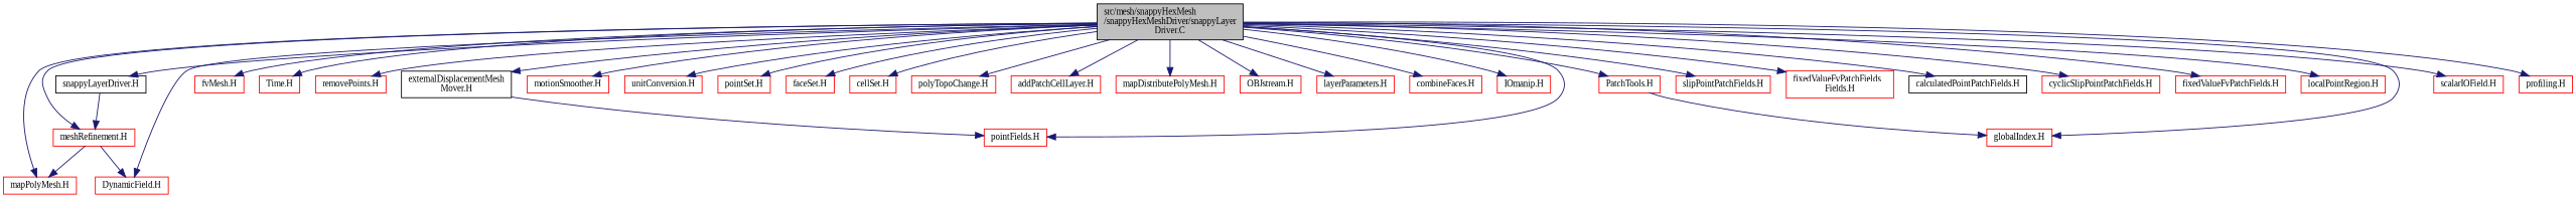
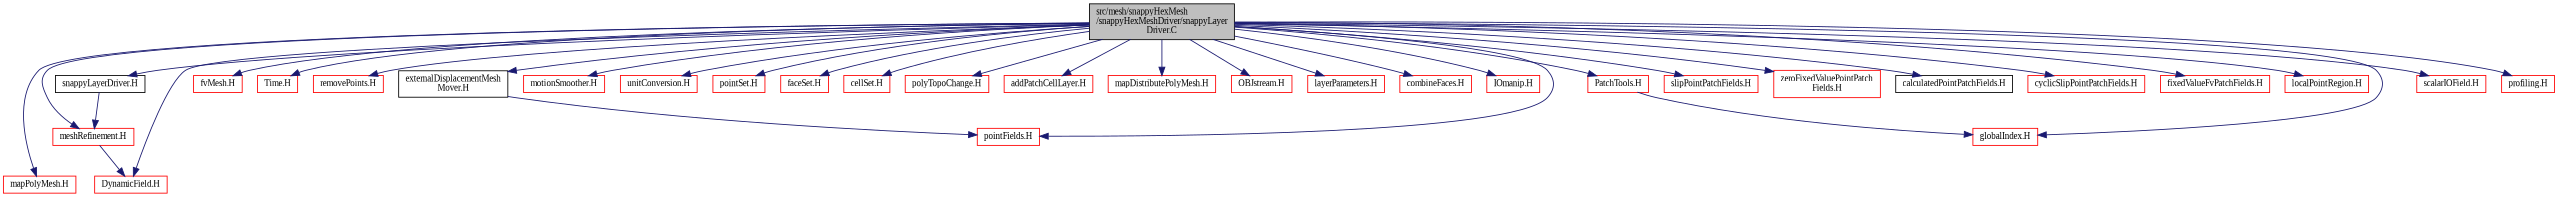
  digraph {
    fontname="Liberation Serif"
    node [color=red fontname="Liberation Serif" fontsize=10 shape=record]
    edge [color=midnightblue fontname="Liberation Serif" fontsize=10 labelfontname=Helvetica labelfontsize=10 style=solid]
    n1 [color=black fillcolor=grey75 fontcolor=black height=0.2 label="src/mesh/snappyHexMesh\l/snappyHexMeshDriver/snappyLayer\lDriver.C" style=filled width=0.4]
    n2 [color=black height=0.2 label="snappyLayerDriver.H" width=0.4]
    n3 [height=0.2 label="meshRefinement.H" width=0.4]
    n4 [height=0.2 label="mapPolyMesh.H" width=0.4]
    n5 [height=0.2 label="DynamicField.H" width=0.4]
    n6 [height=0.2 label="fvMesh.H" width=0.4]
    n7 [height=0.2 label="Time.H" width=0.4]
    n8 [height=0.2 label="removePoints.H" width=0.4]
    n9 [height=0.2 label="pointFields.H" width=0.4]
    n10 [height=0.2 label="motionSmoother.H" width=0.4]
    n11 [height=0.2 label="unitConversion.H" width=0.4]
    n12 [height=0.2 label="pointSet.H" width=0.4]
    n13 [height=0.2 label="faceSet.H" width=0.4]
    n14 [height=0.2 label="cellSet.H" width=0.4]
    n15 [height=0.2 label="polyTopoChange.H" width=0.4]
    n16 [height=0.2 label="addPatchCellLayer.H" width=0.4]
    n17 [height=0.2 label="mapDistributePolyMesh.H" width=0.4]
    n18 [height=0.2 label="OBJstream.H" width=0.4]
    n19 [height=0.2 label="layerParameters.H" width=0.4]
    n20 [height=0.2 label="combineFaces.H" width=0.4]
    n21 [height=0.2 label="IOmanip.H" width=0.4]
    n22 [height=0.2 label="globalIndex.H" width=0.4]
    n23 [height=0.2 label="PatchTools.H" width=0.4]
    n24 [height=0.2 label="slipPointPatchFields.H" width=0.4]
-   n25 [height=0.2 label="fixedValueFvPatchFields\lFields.H" width=0.4]
+   n25 [height=0.2 label="zeroFixedValuePointPatch\lFields.H" width=0.4]
    n26 [color=black height=0.2 label="calculatedPointPatchFields.H" width=0.4]
    n27 [height=0.2 label="cyclicSlipPointPatchFields.H" width=0.4]
    n28 [height=0.2 label="fixedValueFvPatchFields.H" width=0.4]
    n29 [height=0.2 label="localPointRegion.H" width=0.4]
    n30 [color=black height=0.2 label="externalDisplacementMesh\lMover.H" width=0.4]
    n31 [height=0.2 label="scalarIOField.H" width=0.4]
    n32 [height=0.2 label="profiling.H" width=0.4]
    n1 -> n2
    n1 -> n3
    n1 -> n4
    n1 -> n5
    n1 -> n6
    n1 -> n7
    n1 -> n8
    n1 -> n9
    n1 -> n10
    n1 -> n11
    n1 -> n12
    n1 -> n13
    n1 -> n14
    n1 -> n15
    n1 -> n16
    n1 -> n17
    n1 -> n18
    n1 -> n19
    n1 -> n20
    n1 -> n21
    n1 -> n22
    n1 -> n23
    n1 -> n24
    n1 -> n25
    n1 -> n26
    n1 -> n27
    n1 -> n28
    n1 -> n29
    n1 -> n30
    n1 -> n31
    n1 -> n32
    n2 -> n3
-   n3 -> n4
    n3 -> n5
    n23 -> n22
    n30 -> n9
  }
